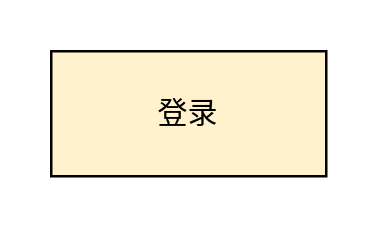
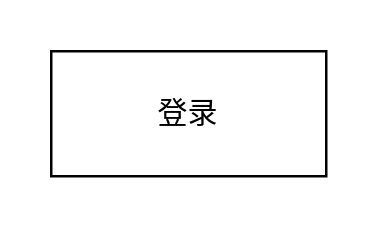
  <mxCell id="0" />
  <mxCell id="1" parent="0" />
- <mxCell id="2" value="登录" style="rounded=0;whiteSpace=wrap;html=1;fillColor=#fff2cc;" vertex="1" parent="1"><mxGeometry x="20" y="20" width="110" height="50" as="geometry" /></mxCell>
+ <mxCell id="2" value="登录" style="rounded=0;whiteSpace=wrap;html=1;" vertex="1" parent="1"><mxGeometry x="20" y="20" width="110" height="50" as="geometry" /></mxCell>
